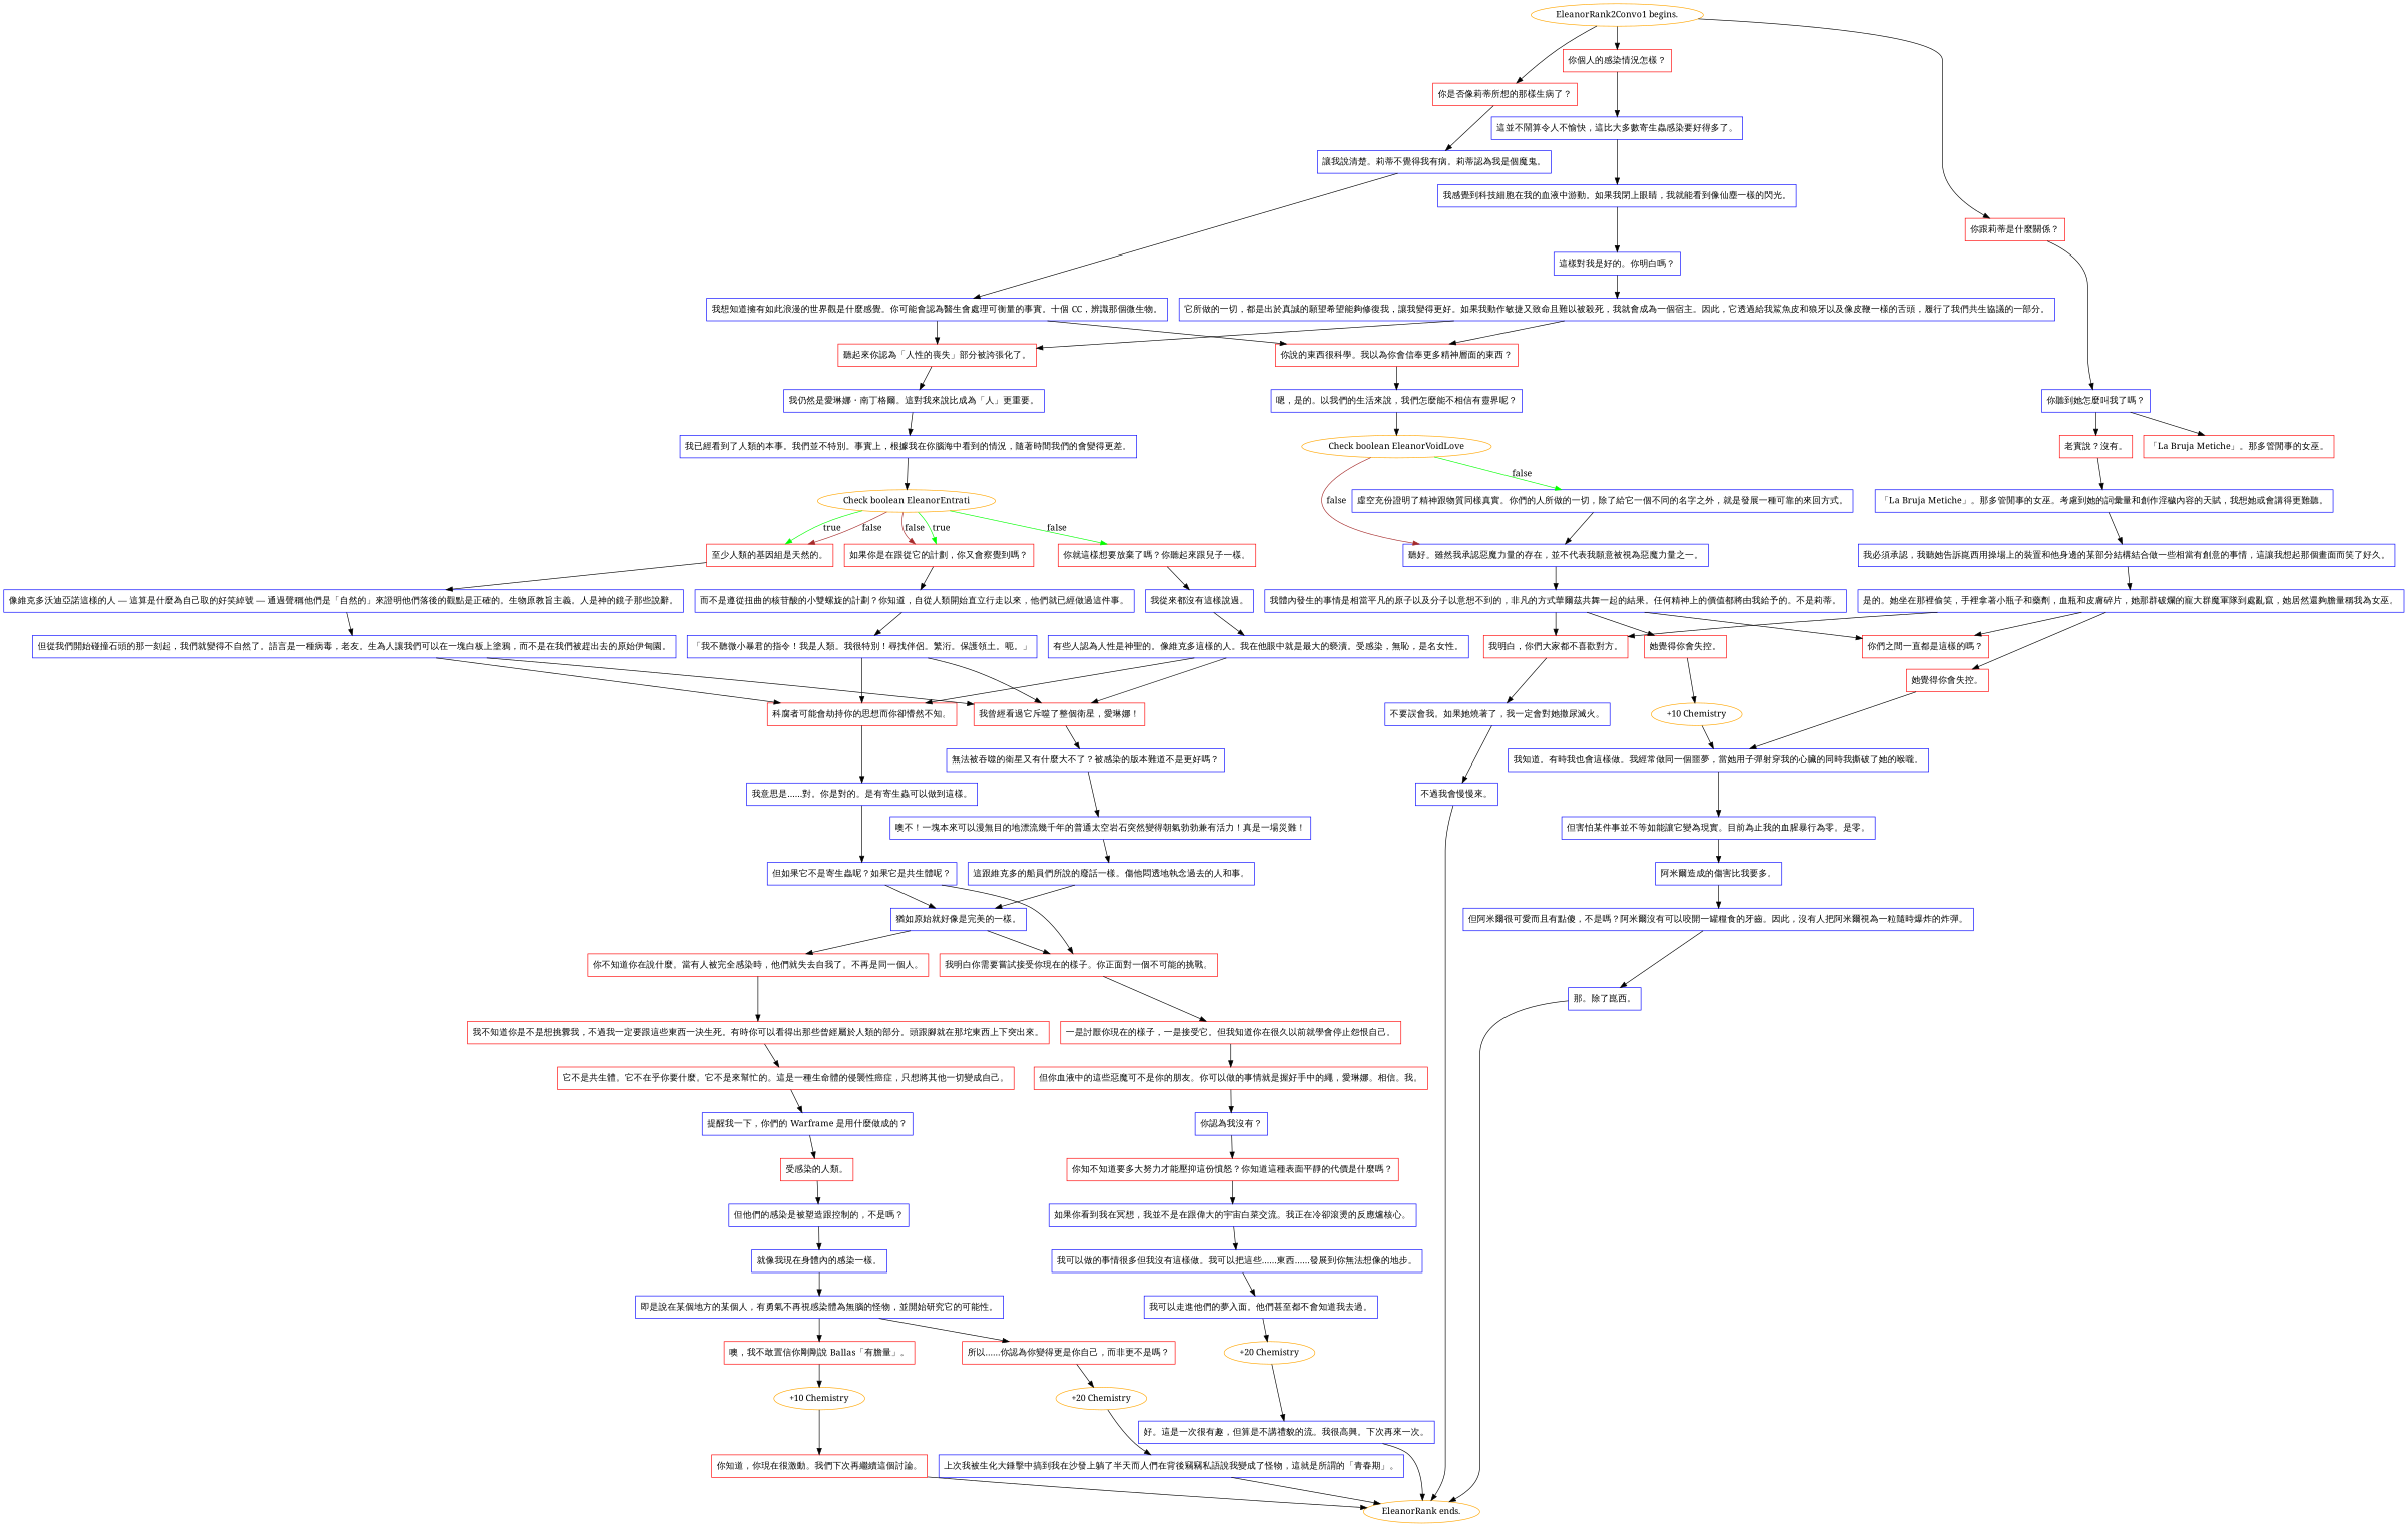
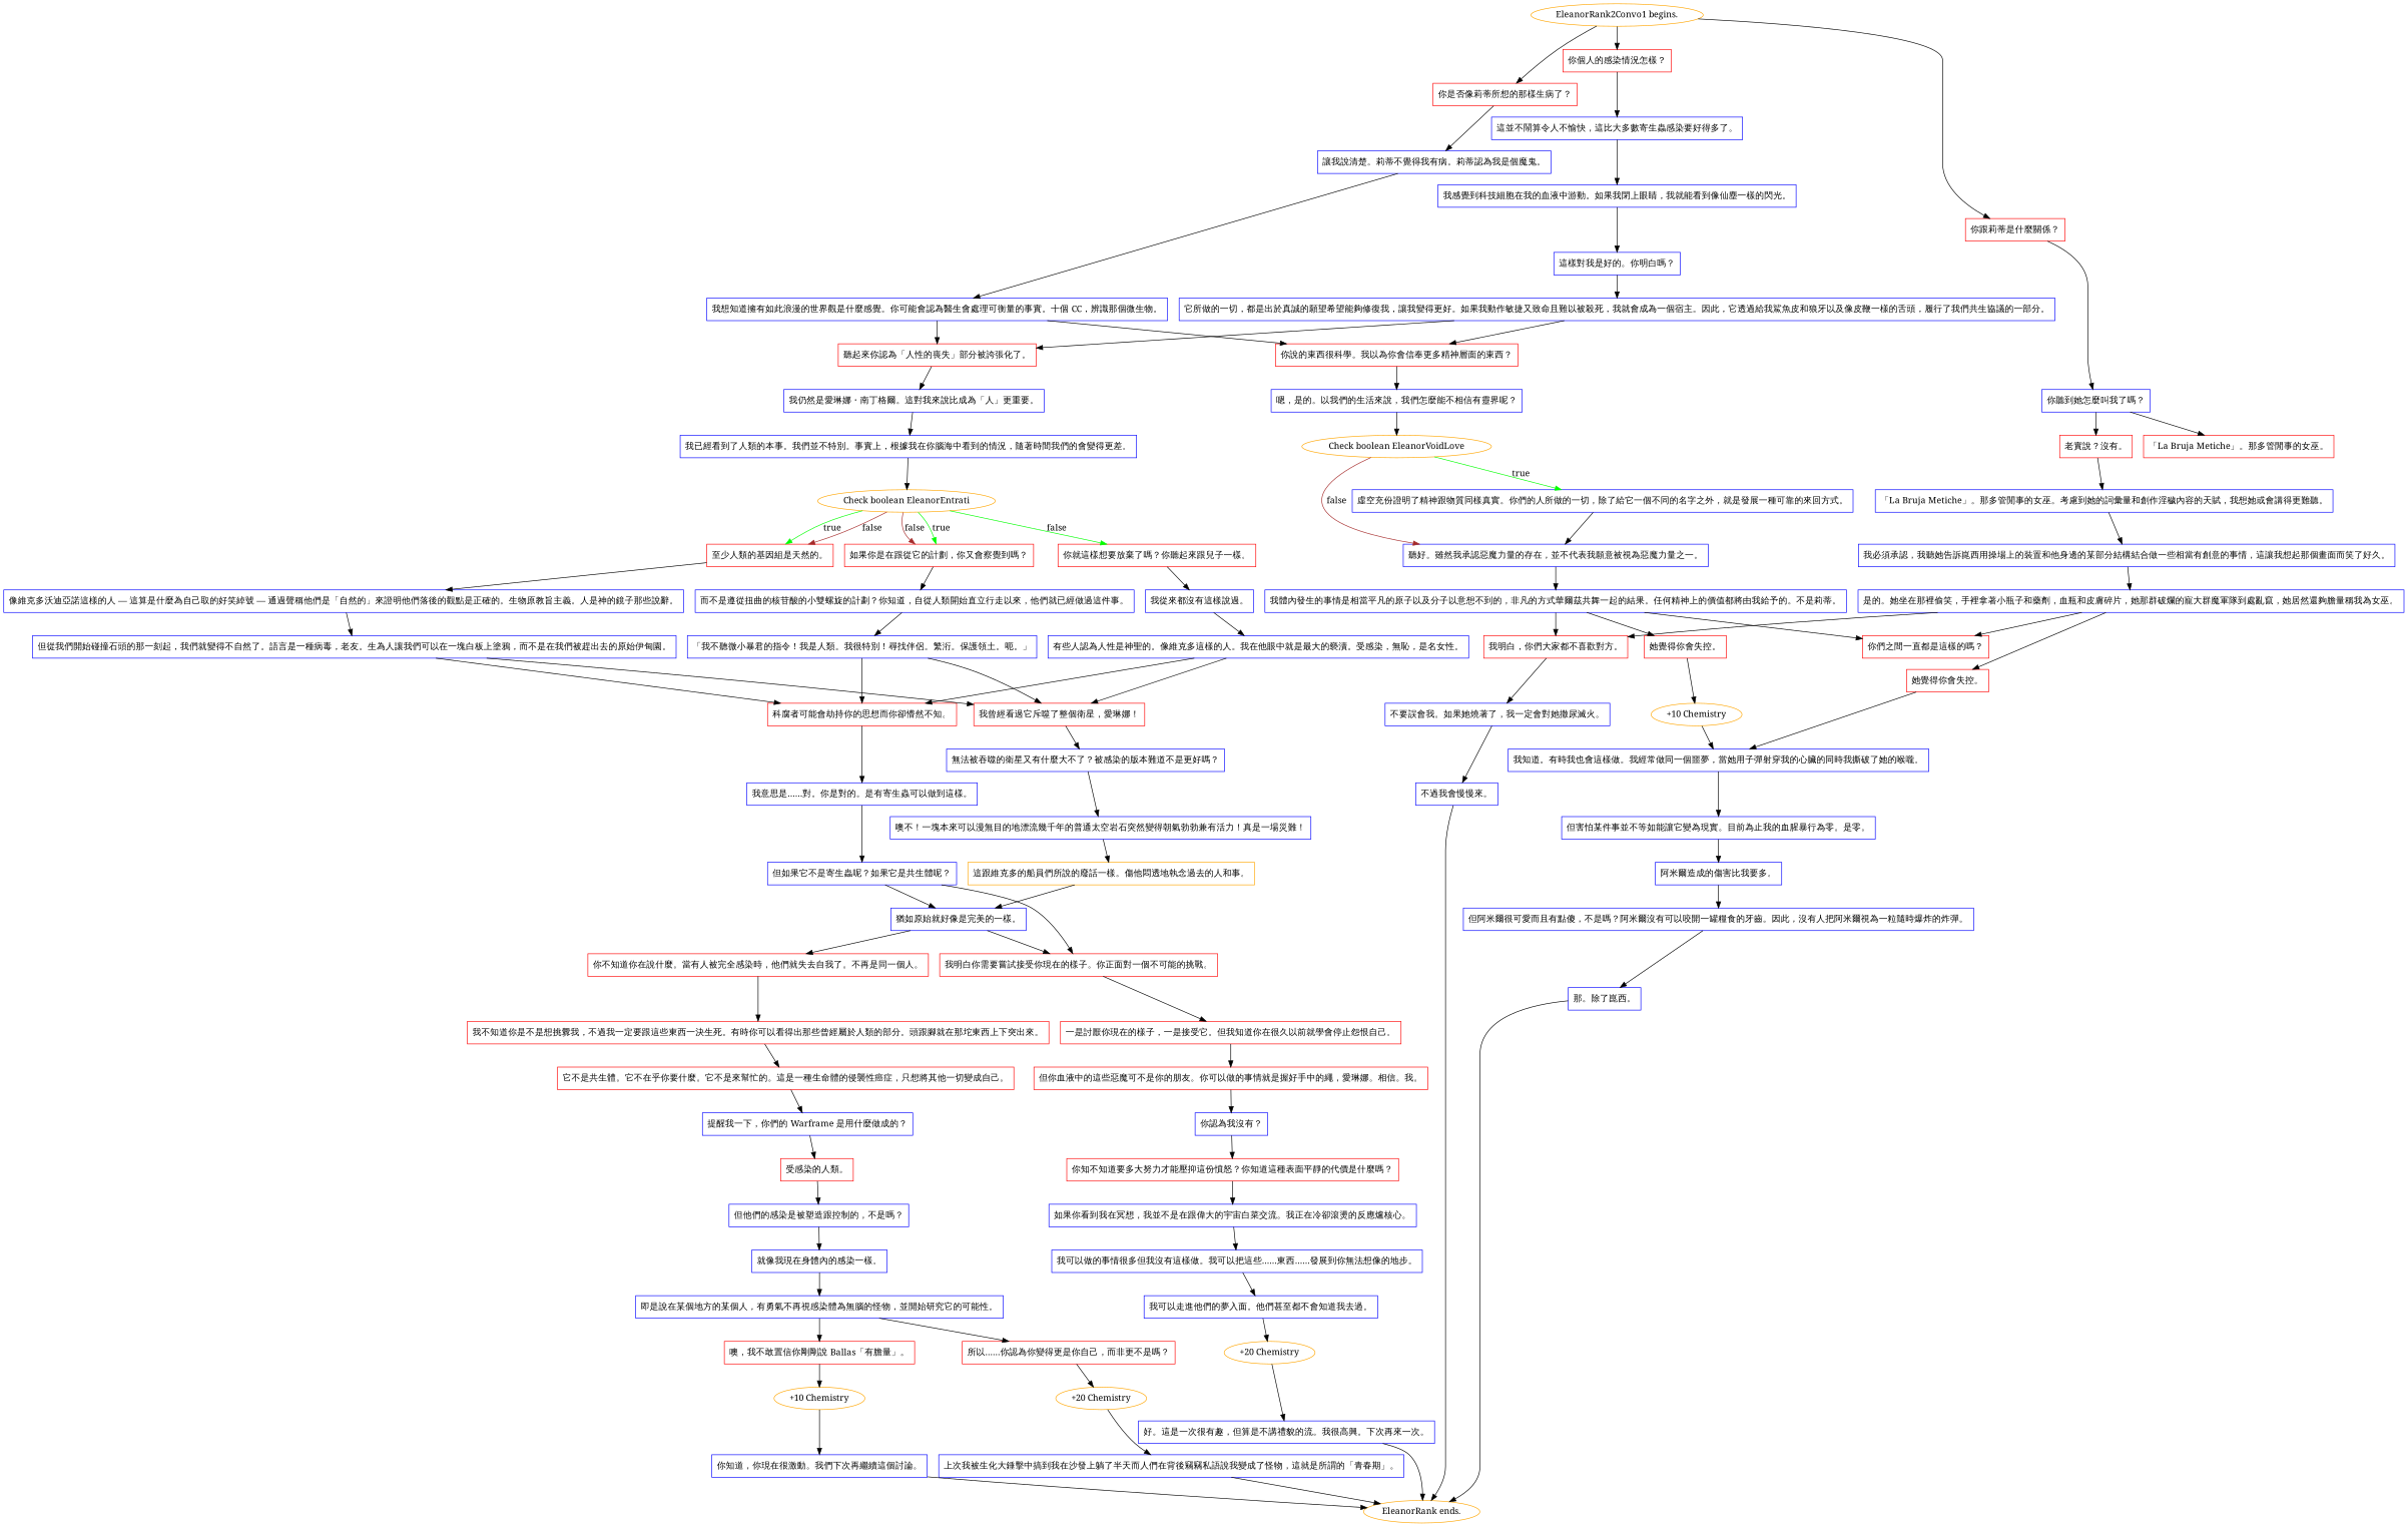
  digraph {
    fontname="Noto Serif"
    node [color=blue fontname="Noto Serif" shape=box]
    edge [fontname="Noto Serif"]
    "EleanorRank2Convo1 begins." [color=orange shape=""]
    n2 [color=red label="你是否像莉蒂所想的那樣生病了？"]
    n3 [color=red label="你個人的感染情況怎樣？"]
    n4 [color=red label="你跟莉蒂是什麼關係？"]
    n5 [label="讓我說清楚。莉蒂不覺得我有病。莉蒂認為我是個魔鬼。"]
    n6 [label="這並不鬧算令人不愉快，這比大多數寄生蟲感染要好得多了。"]
    n7 [label="你聽到她怎麼叫我了嗎？"]
    n8 [label="我想知道擁有如此浪漫的世界觀是什麼感覺。你可能會認為醫生會處理可衡量的事實。十個 CC，辨識那個微生物。"]
    n9 [label="我感覺到科技細胞在我的血液中游動。如果我閉上眼睛，我就能看到像仙塵一樣的閃光。"]
    n10 [color=red label="老實說？沒有。"]
    n11 [color=red label="「La Bruja Metiche」。那多管閒事的女巫。"]
    n12 [color=red label="你說的東西很科學。我以為你會信奉更多精神層面的東西？"]
    n13 [color=red label="聽起來你認為「人性的喪失」部分被誇張化了。"]
    n14 [label="這樣對我是好的。你明白嗎？"]
    n15 [label="「La Bruja Metiche」。那多管閒事的女巫。考慮到她的詞彙量和創作淫穢內容的天賦，我想她或會講得更難聽。"]
    n16 [label="嗯，是的。以我們的生活來說，我們怎麼能不相信有靈界呢？"]
    n17 [label="我仍然是愛琳娜・南丁格爾。這對我來說比成為「人」更重要。"]
    n18 [label="它所做的一切，都是出於真誠的願望希望能夠修復我，讓我變得更好。如果我動作敏捷又致命且難以被殺死，我就會成為一個宿主。因此，它透過給我鯊魚皮和狼牙以及像皮鞭一樣的舌頭，履行了我們共生協議的一部分。"]
    n19 [label="我必須承認，我聽她告訴崑西用操場上的裝置和他身邊的某部分結構結合做一些相當有創意的事情，這讓我想起那個畫面而笑了好久。"]
    n20 [label="是的。她坐在那裡偷笑，手裡拿著小瓶子和藥劑，血瓶和皮膚碎片，她那群破爛的寵大群魔軍隊到處亂竄，她居然還夠膽量稱我為女巫。"]
    n21 [color=red label="我明白，你們大家都不喜歡對方。"]
    n22 [color=red label="你們之間一直都是這樣的嗎？"]
    n23 [color=red label="她覺得你會失控。"]
    n24 [color=orange label="Check boolean EleanorVoidLove" shape=""]
    n25 [label="我已經看到了人類的本事。我們並不特別。事實上，根據我在你腦海中看到的情況，隨著時間我們的會變得更差。"]
    n26 [label="不要誤會我。如果她燒著了，我一定會對她撒尿滅火。"]
    n27 [label="我知道。有時我也會這樣做。我經常做同一個噩夢，當她用子彈射穿我的心臟的同時我撕破了她的喉嚨。"]
    n28 [label="虛空充份證明了精神跟物質同樣真實。你們的人所做的一切，除了給它一個不同的名字之外，就是發展一種可靠的來回方式。"]
    n29 [label="聽好。雖然我承認惡魔力量的存在，並不代表我願意被視為惡魔力量之一。"]
    n30 [color=orange label="Check boolean EleanorEntrati" shape=""]
    n31 [label="不過我會慢慢來。"]
    n32 [label="但害怕某件事並不等如能讓它變為現實。目前為止我的血腥暴行為零。是零。"]
    n33 [label="我體內發生的事情是相當平凡的原子以及分子以意想不到的，非凡的方式華爾茲共舞一起的結果。任何精神上的價值都將由我給予的。不是莉蒂。"]
    n34 [color=red label="你就這樣想要放棄了嗎？你聽起來跟兒子一樣。"]
    n35 [color=red label="如果你是在跟從它的計劃，你又會察覺到嗎？"]
    n36 [color=red label="至少人類的基因組是天然的。"]
    n37 [color=orange label="EleanorRank ends." shape=""]
    n38 [label="阿米爾造成的傷害比我要多。"]
    n39 [color=red label="她覺得你會失控。"]
    n40 [label="我從來都沒有這樣說過。"]
    n41 [label="而不是遵從扭曲的核苷酸的小雙螺旋的計劃？你知道，自從人類開始直立行走以來，他們就已經做過這件事。"]
    n42 [label="像維克多沃迪亞諾這樣的人 — 這算是什麼為自己取的好笑綽號 — 通過聲稱他們是「自然的」來證明他們落後的觀點是正確的。生物原教旨主義。人是神的鏡子那些說辭。"]
    n43 [label="但阿米爾很可愛而且有點傻，不是嗎？阿米爾沒有可以咬開一罐糧食的牙齒。因此，沒有人把阿米爾視為一粒隨時爆炸的炸彈。"]
    n44 [color=orange label="+10 Chemistry" shape=""]
    n45 [label="有些人認為人性是神聖的。像維克多這樣的人。我在他眼中就是最大的褻瀆。受感染，無恥，是名女性。"]
    n46 [label="「我不聽微小暴君的指令！我是人類。我很特別！尋找伴侶。繁洐。保護領土。呃。」"]
    n47 [label="但從我們開始碰撞石頭的那一刻起，我們就變得不自然了。語言是一種病毒，老友。生為人讓我們可以在一塊白板上塗鴉，而不是在我們被趕出去的原始伊甸園。"]
    n48 [label="那。除了崑西。"]
    n49 [color=red label="科腐者可能會劫持你的思想而你卻懵然不知。"]
    n50 [color=red label="我曾經看過它斥噬了整個衛星，愛琳娜！"]
    n51 [label="我意思是……對。你是對的。是有寄生蟲可以做到這樣。"]
    n52 [label="無法被吞噬的衛星又有什麼大不了？被感染的版本難道不是更好嗎？"]
    n53 [label="但如果它不是寄生蟲呢？如果它是共生體呢？"]
    n54 [label="噢不！一塊本來可以漫無目的地漂流幾千年的普通太空岩石突然變得朝氣勃勃兼有活力！真是一場災難！"]
    n55 [color=red label="我明白你需要嘗試接受你現在的樣子。你正面對一個不可能的挑戰。"]
    n56 [label="猶如原始就好像是完美的一樣。"]
-   n57 [label="這跟維克多的船員們所說的廢話一樣。傷他悶透地執念過去的人和事。"]
+   n57 [color=orange label="這跟維克多的船員們所說的廢話一樣。傷他悶透地執念過去的人和事。"]
    n58 [color=red label="你不知道你在說什麼。當有人被完全感染時，他們就失去自我了。不再是同一個人。"]
    n59 [color=red label="我不知道你是不是想挑釁我，不過我一定要跟這些東西一決生死。有時你可以看得出那些曾經屬於人類的部分。頭跟腳就在那坨東西上下突出來。"]
    n60 [color=red label="一是討厭你現在的樣子，一是接受它。但我知道你在很久以前就學會停止怨恨自己。"]
    n61 [color=red label="它不是共生體。它不在乎你要什麼。它不是來幫忙的。這是一種生命體的侵襲性癌症，只想將其他一切變成自己。"]
    n62 [color=red label="但你血液中的這些惡魔可不是你的朋友。你可以做的事情就是握好手中的繩，愛琳娜。相信。我。"]
    n63 [label="提醒我一下，你們的 Warframe 是用什麼做成的？"]
    n64 [label="你認為我沒有？"]
    n65 [color=red label="受感染的人類。"]
    n66 [color=red label="你知不知道要多大努力才能壓抑這份憤怒？你知道這種表面平靜的代價是什麼嗎？"]
    n67 [label="但他們的感染是被塑造跟控制的，不是嗎？"]
    n68 [label="如果你看到我在冥想，我並不是在跟偉大的宇宙白菜交流。我正在冷卻滾燙的反應爐核心。"]
    n69 [label="就像我現在身體內的感染一樣。"]
    n70 [label="我可以做的事情很多但我沒有這樣做。我可以把這些……東西……發展到你無法想像的地步。"]
    n71 [label="即是說在某個地方的某個人，有勇氣不再視感染體為無腦的怪物，並開始研究它的可能性。"]
    n72 [label="我可以走進他們的夢入面。他們甚至都不會知道我去過。"]
    n73 [color=red label="噢，我不敢置信你剛剛說 Ballas「有膽量」。"]
    n74 [color=red label="所以……你認為你變得更是你自己，而非更不是嗎？"]
    n75 [color=orange label="+20 Chemistry" shape=""]
    n76 [color=orange label="+10 Chemistry" shape=""]
    n77 [color=orange label="+20 Chemistry" shape=""]
    n78 [label="好。這是一次很有趣，但算是不講禮貌的流。我很高興。下次再來一次。"]
-   n79 [color=red label="你知道，你現在很激動。我們下次再繼續這個討論。"]
+   n79 [label="你知道，你現在很激動。我們下次再繼續這個討論。"]
    n80 [label="上次我被生化大錘擊中搞到我在沙發上躺了半天而人們在背後竊竊私語說我變成了怪物，這就是所謂的「青春期」。"]
    "EleanorRank2Convo1 begins." -> n2
    "EleanorRank2Convo1 begins." -> n3
    "EleanorRank2Convo1 begins." -> n4
    n2 -> n5
    n3 -> n6
    n4 -> n7
    n5 -> n8
    n6 -> n9
    n7 -> n10
    n7 -> n11
    n8 -> n12
    n8 -> n13
    n9 -> n14
    n10 -> n15
    n12 -> n16
    n13 -> n17
    n14 -> n18
    n15 -> n19
    n16 -> n24
    n17 -> n25
    n18 -> n12
    n18 -> n13
    n19 -> n20
    n20 -> n21
    n20 -> n22
    n20 -> n23
    n21 -> n26
    n23 -> n27
-   n24 -> n28 [color=green label=false]
+   n24 -> n28 [color=green label=true]
    n24 -> n29 [color=brown label=false]
    n25 -> n30
    n26 -> n31
    n27 -> n32
    n28 -> n29
    n29 -> n33
    n30 -> n34 [color=green label=false]
    n30 -> n35 [color=green label=true]
    n30 -> n35 [color=brown label=false]
    n30 -> n36 [color=green label=true]
    n30 -> n36 [color=brown label=false]
    n31 -> n37
    n32 -> n38
    n33 -> n21
    n33 -> n22
    n33 -> n39
    n34 -> n40
    n35 -> n41
    n36 -> n42
    n38 -> n43
    n39 -> n44
    n40 -> n45
    n41 -> n46
    n42 -> n47
    n43 -> n48
    n44 -> n27
    n45 -> n49
    n45 -> n50
    n46 -> n49
    n46 -> n50
    n47 -> n49
    n47 -> n50
    n48 -> n37
    n49 -> n51
    n50 -> n52
    n51 -> n53
    n52 -> n54
    n53 -> n55
    n53 -> n56
    n54 -> n57
    n55 -> n60
    n56 -> n55
    n56 -> n58
    n57 -> n56
    n58 -> n59
    n59 -> n61
    n60 -> n62
    n61 -> n63
    n62 -> n64
    n63 -> n65
    n64 -> n66
    n65 -> n67
    n66 -> n68
    n67 -> n69
    n68 -> n70
    n69 -> n71
    n70 -> n72
    n71 -> n73
    n71 -> n74
    n72 -> n75
    n73 -> n76
    n74 -> n77
    n75 -> n78
    n76 -> n79
    n77 -> n80
    n78 -> n37
    n79 -> n37
    n80 -> n37
  }
